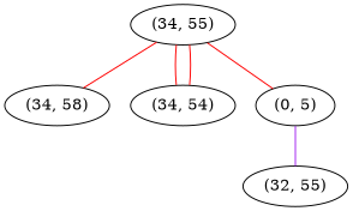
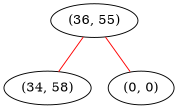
  graph {
    edge [color=red weight=1]
    n1 [label="(34, 58)"]
-   "(34, 55)"
-   "(34, 54)"
-   "(0, 0)" [label="(0, 5)"]
-   "(32, 55)"
+   "(34, 55)" [label="(36, 55)"]
+   "(0, 0)"
    "(34, 55)" -- n1
-   "(34, 55)" -- "(34, 54)"
-   "(34, 55)" -- "(34, 54)"
    "(34, 55)" -- "(0, 0)"
-   "(0, 0)" -- "(32, 55)" [color=purple weight=4]
  }
